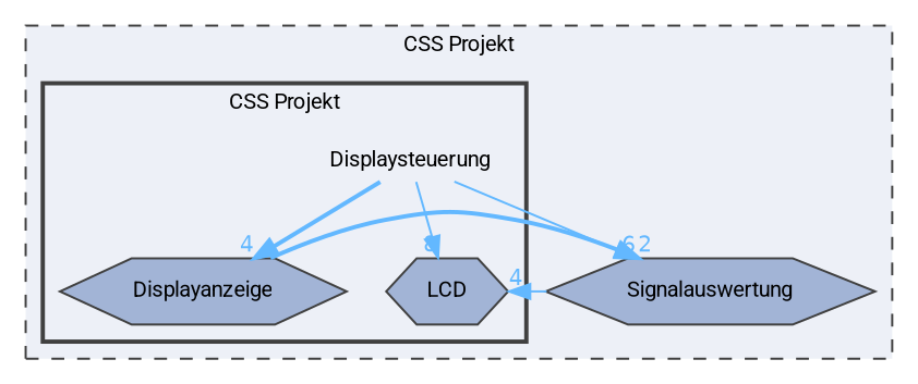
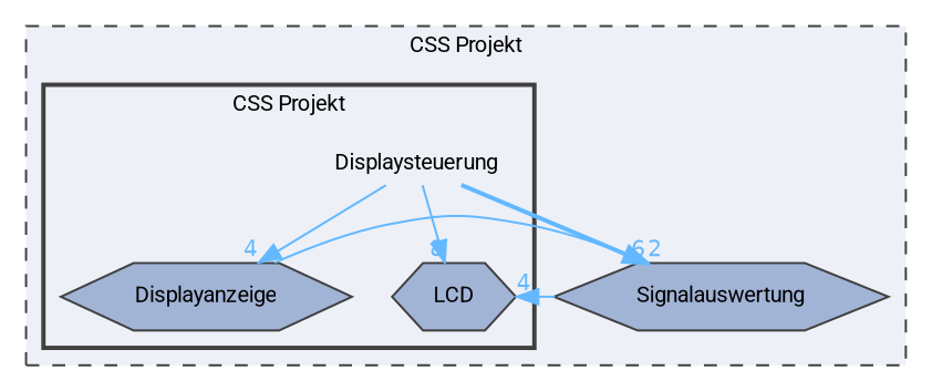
  digraph {
    compound=true
    fontname=Roboto
    node [fontname=Roboto fontsize=10 shape=hexagon color=grey25 fillcolor="#a2b4d6" style=filled]
    edge [color=steelblue1 fontcolor=steelblue1 fontname=Roboto fontsize=10 headlabel=4 labeldistance=1.5 labelfontname=Helvetica labelfontsize=10 style=solid]
    n1 [height=0.2 label=Displaysteuerung shape=plaintext width=0.4 color="" fillcolor="" style=""]
    n2 [height=0.2 label=Displayanzeige width=0.4]
    n3 [height=0.2 label=LCD width=0.4]
    n4 [height=0.2 label=Signalauswertung width=0.4]
    subgraph cluster_1 {
      bgcolor="#edf0f7"
      fontsize=10
      label="CSS Projekt"
      pencolor=grey25
      style="filled,dashed"
      n4
      subgraph cluster_2 {
        bgcolor="#edf0f7"
        fontsize=10
        label="CSS Projekt"
        pencolor=grey25
        style="filled,bold"
        n1
        n2
        n3
      }
    }
-   n1 -> n2 [style=bold]
+   n1 -> n2
    n1 -> n3 [headlabel=8]
-   n1 -> n4 [headlabel=6]
-   n2 -> n4 [headlabel=2 style=bold]
+   n1 -> n4 [headlabel=6 style=bold]
+   n2 -> n4 [headlabel=2]
    n4 -> n3
  }
